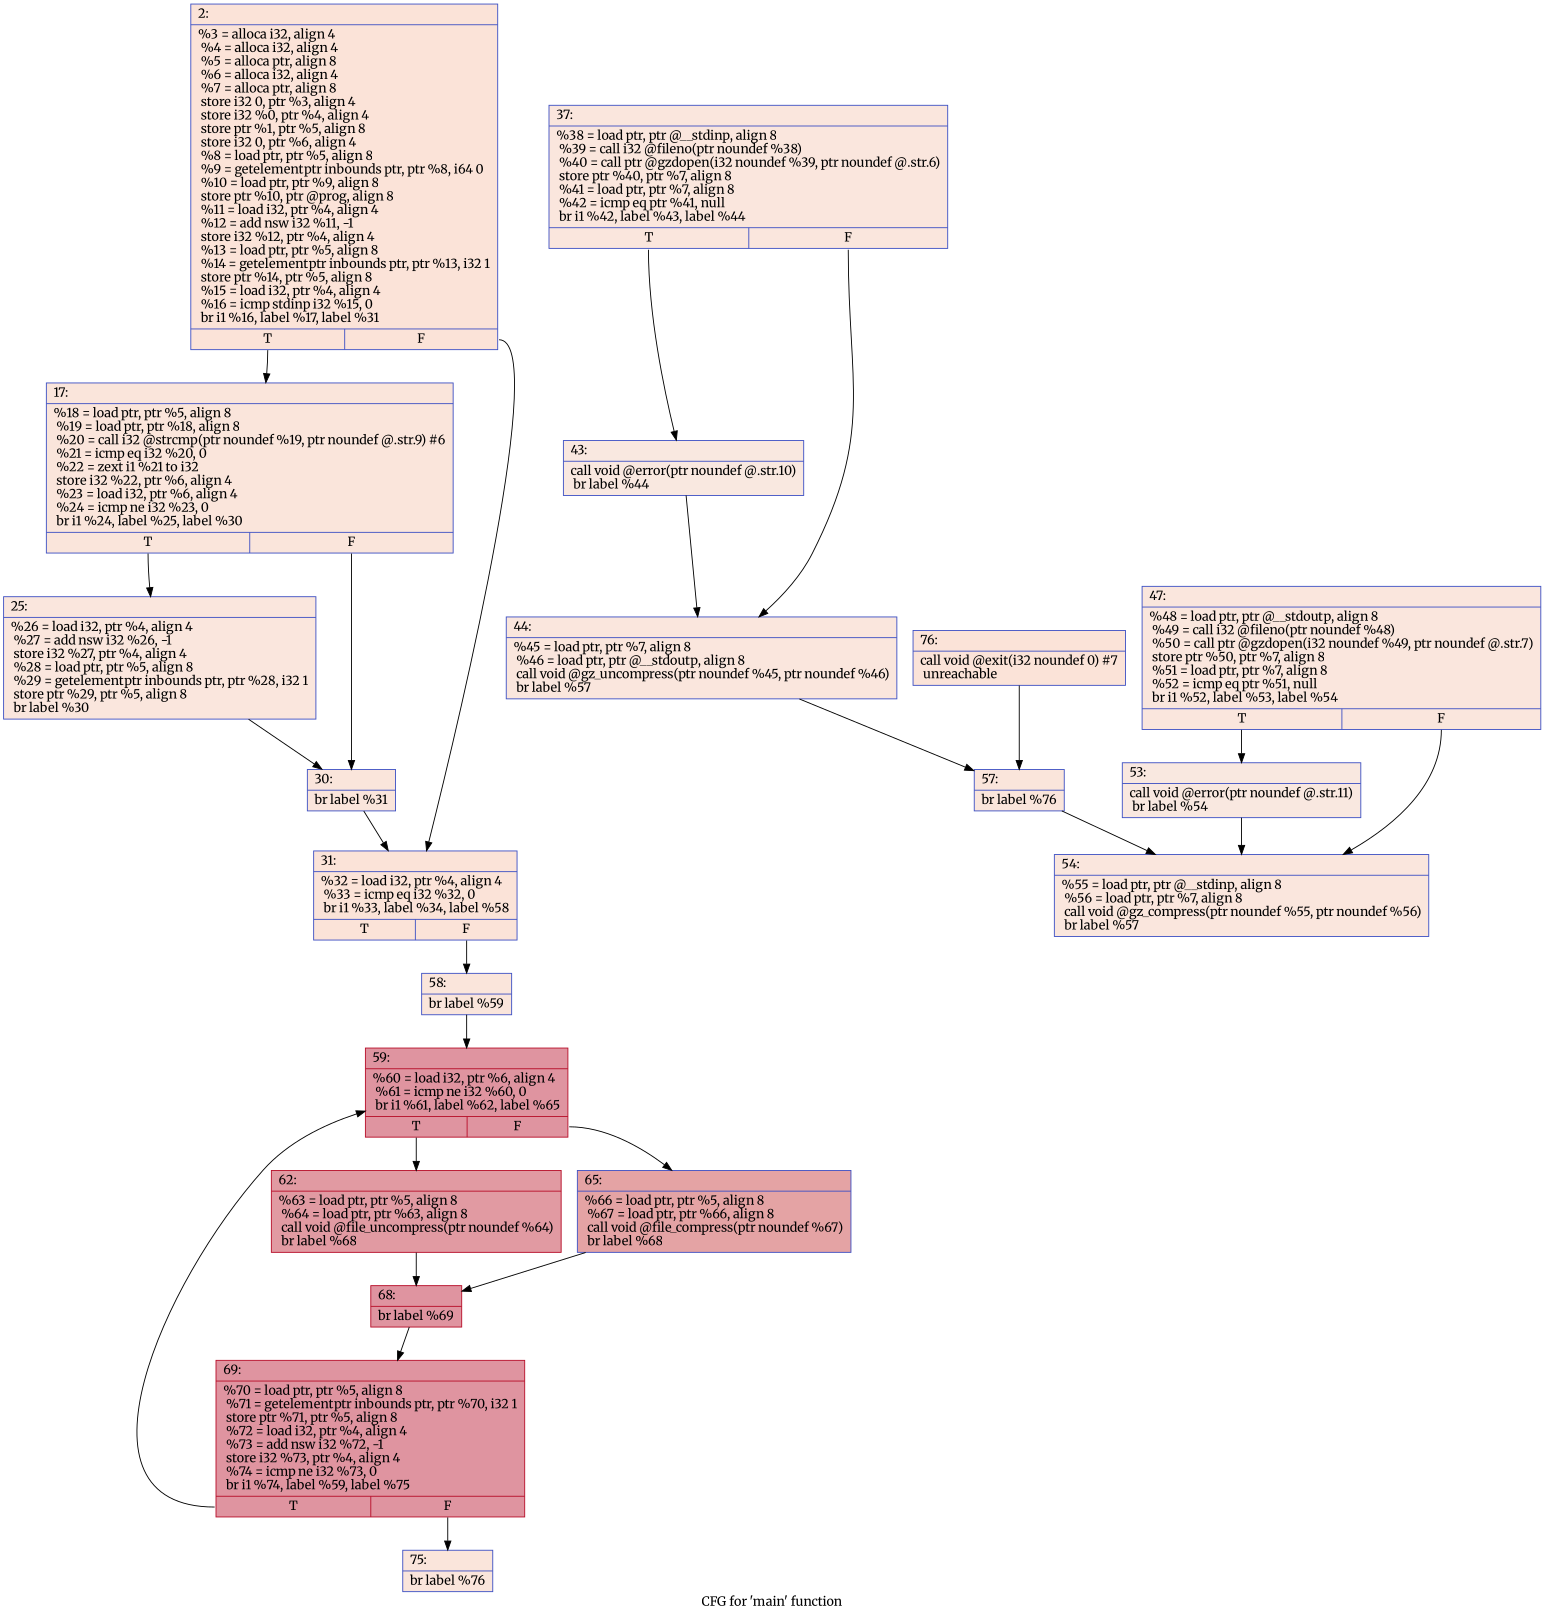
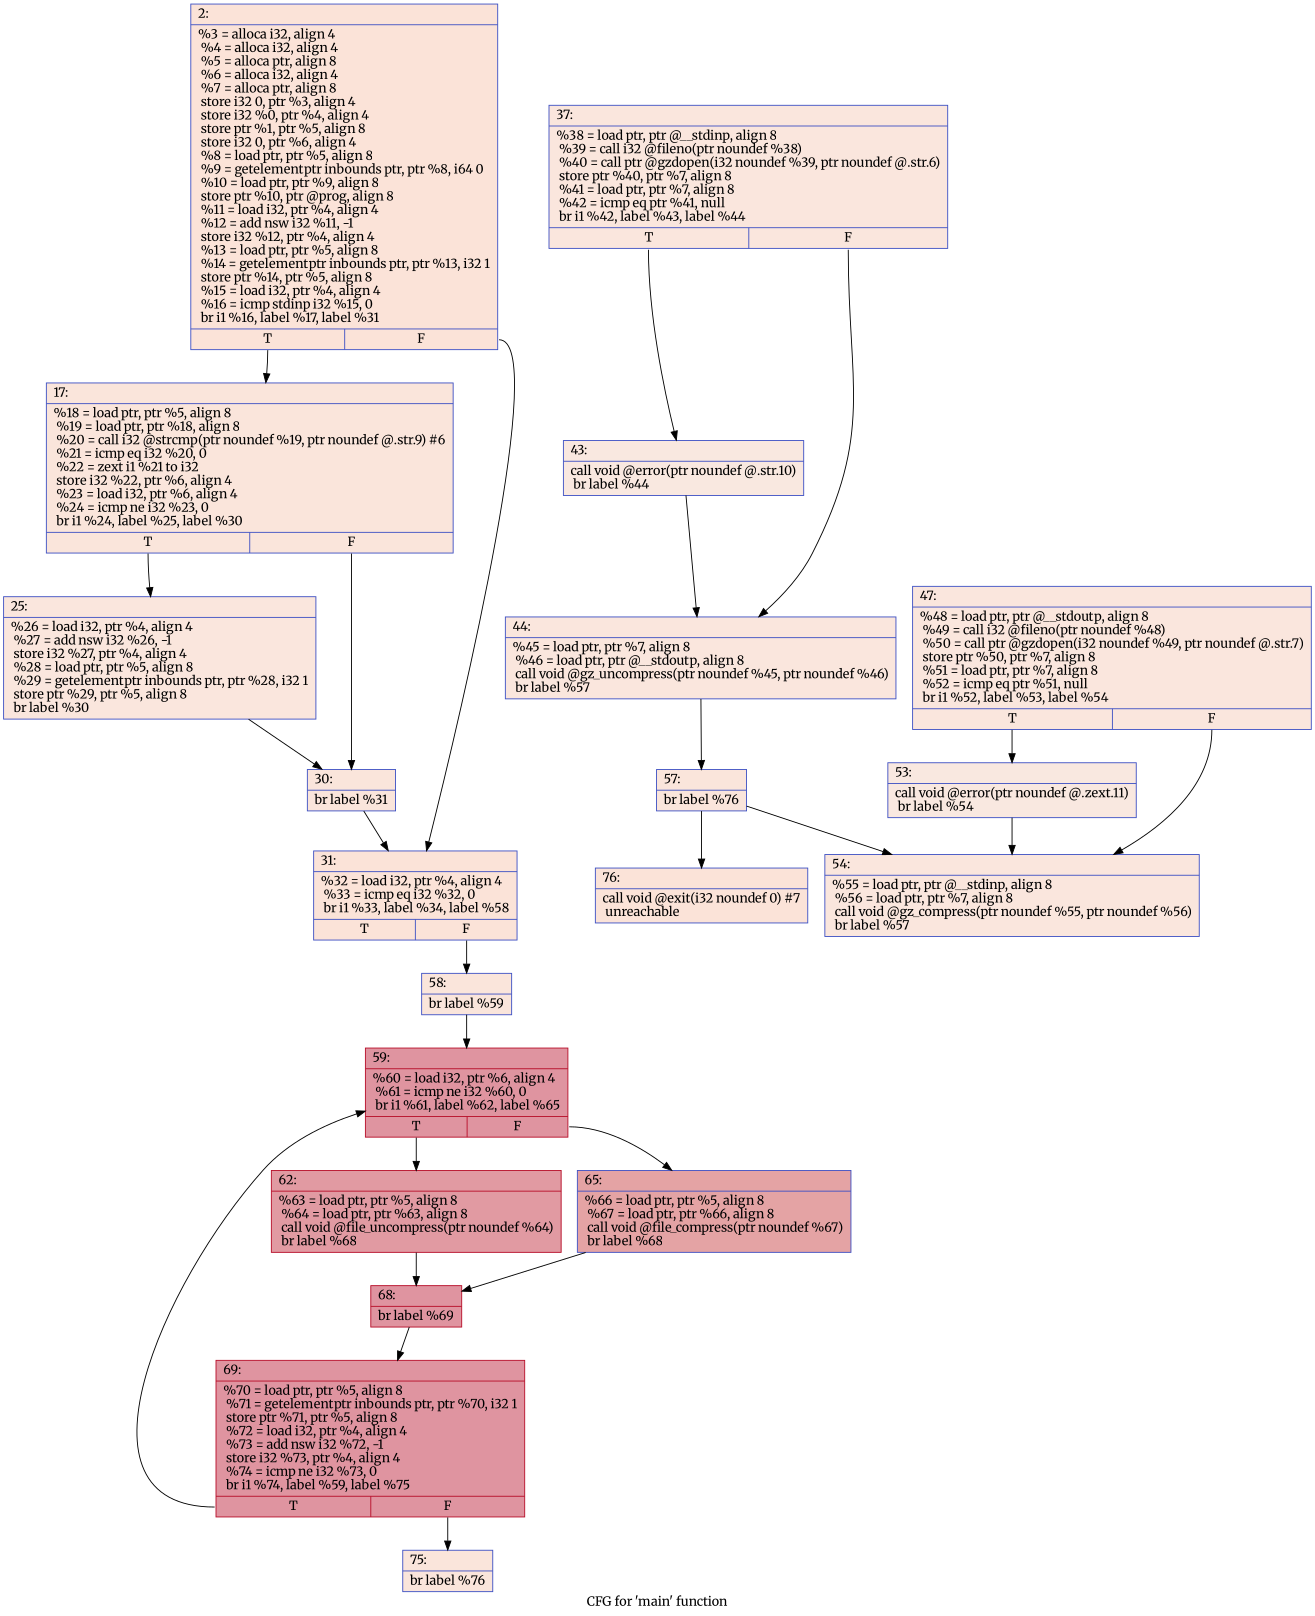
  digraph {
    fontname=Merriweather
    label="CFG for 'main' function"
    node [color="#3d50c3ff" fillcolor="#f4c5ad70" fontname=Merriweather shape=record style=filled]
    edge [fontname=Merriweather]
    n1 [fillcolor="#f6bfa670" label="{2:\l|  %3 = alloca i32, align 4\l  %4 = alloca i32, align 4\l  %5 = alloca ptr, align 8\l  %6 = alloca i32, align 4\l  %7 = alloca ptr, align 8\l  store i32 0, ptr %3, align 4\l  store i32 %0, ptr %4, align 4\l  store ptr %1, ptr %5, align 8\l  store i32 0, ptr %6, align 4\l  %8 = load ptr, ptr %5, align 8\l  %9 = getelementptr inbounds ptr, ptr %8, i64 0\l  %10 = load ptr, ptr %9, align 8\l  store ptr %10, ptr @prog, align 8\l  %11 = load i32, ptr %4, align 4\l  %12 = add nsw i32 %11, -1\l  store i32 %12, ptr %4, align 4\l  %13 = load ptr, ptr %5, align 8\l  %14 = getelementptr inbounds ptr, ptr %13, i32 1\l  store ptr %14, ptr %5, align 8\l  %15 = load i32, ptr %4, align 4\l  %16 = icmp stdinp i32 %15, 0\l  br i1 %16, label %17, label %31\l|{<s0>T|<s1>F}}"]
    n2 [label="{17:\l|  %18 = load ptr, ptr %5, align 8\l  %19 = load ptr, ptr %18, align 8\l  %20 = call i32 @strcmp(ptr noundef %19, ptr noundef @.str.9) #6\l  %21 = icmp eq i32 %20, 0\l  %22 = zext i1 %21 to i32\l  store i32 %22, ptr %6, align 4\l  %23 = load i32, ptr %6, align 4\l  %24 = icmp ne i32 %23, 0\l  br i1 %24, label %25, label %30\l|{<s0>T|<s1>F}}"]
    n3 [fillcolor="#f6bfa670" label="{31:\l|  %32 = load i32, ptr %4, align 4\l  %33 = icmp eq i32 %32, 0\l  br i1 %33, label %34, label %58\l|{<s0>T|<s1>F}}"]
    n4 [fillcolor="#f3c7b170" label="{25:\l|  %26 = load i32, ptr %4, align 4\l  %27 = add nsw i32 %26, -1\l  store i32 %27, ptr %4, align 4\l  %28 = load ptr, ptr %5, align 8\l  %29 = getelementptr inbounds ptr, ptr %28, i32 1\l  store ptr %29, ptr %5, align 8\l  br label %30\l}"]
    n5 [label="{30:\l|  br label %31\l}"]
    n6 [label="{58:\l|  br label %59\l}"]
    n7 [color="#b70d28ff" fillcolor="#b70d2870" label="{59:\l|  %60 = load i32, ptr %6, align 4\l  %61 = icmp ne i32 %60, 0\l  br i1 %61, label %62, label %65\l|{<s0>T|<s1>F}}"]
    n8 [fillcolor="#f3c7b170" label="{37:\l|  %38 = load ptr, ptr @__stdinp, align 8\l  %39 = call i32 @fileno(ptr noundef %38)\l  %40 = call ptr @gzdopen(i32 noundef %39, ptr noundef @.str.6)\l  store ptr %40, ptr %7, align 8\l  %41 = load ptr, ptr %7, align 8\l  %42 = icmp eq ptr %41, null\l  br i1 %42, label %43, label %44\l|{<s0>T|<s1>F}}"]
    n9 [fillcolor="#f1ccb870" label="{43:\l|  call void @error(ptr noundef @.str.10)\l  br label %44\l}"]
    n10 [fillcolor="#f3c7b170" label="{44:\l|  %45 = load ptr, ptr %7, align 8\l  %46 = load ptr, ptr @__stdoutp, align 8\l  call void @gz_uncompress(ptr noundef %45, ptr noundef %46)\l  br label %57\l}"]
    n11 [fillcolor="#f3c7b170" label="{47:\l|  %48 = load ptr, ptr @__stdoutp, align 8\l  %49 = call i32 @fileno(ptr noundef %48)\l  %50 = call ptr @gzdopen(i32 noundef %49, ptr noundef @.str.7)\l  store ptr %50, ptr %7, align 8\l  %51 = load ptr, ptr %7, align 8\l  %52 = icmp eq ptr %51, null\l  br i1 %52, label %53, label %54\l|{<s0>T|<s1>F}}"]
-   n12 [fillcolor="#f1ccb870" label="{53:\l|  call void @error(ptr noundef @.str.11)\l  br label %54\l}"]
+   n12 [fillcolor="#f1ccb870" label="{53:\l|  call void @error(ptr noundef @.zext.11)\l  br label %54\l}"]
    n13 [fillcolor="#f3c7b170" label="{54:\l|  %55 = load ptr, ptr @__stdinp, align 8\l  %56 = load ptr, ptr %7, align 8\l  call void @gz_compress(ptr noundef %55, ptr noundef %56)\l  br label %57\l}"]
    n14 [color="#b70d28ff" fillcolor="#bb1b2c70" label="{62:\l|  %63 = load ptr, ptr %5, align 8\l  %64 = load ptr, ptr %63, align 8\l  call void @file_uncompress(ptr noundef %64)\l  br label %68\l}"]
    n15 [fillcolor="#c32e3170" label="{65:\l|  %66 = load ptr, ptr %5, align 8\l  %67 = load ptr, ptr %66, align 8\l  call void @file_compress(ptr noundef %67)\l  br label %68\l}"]
    n16 [label="{57:\l|  br label %76\l}"]
    n17 [fillcolor="#f6bfa670" label="{76:\l|  call void @exit(i32 noundef 0) #7\l  unreachable\l}"]
    n18 [color="#b70d28ff" fillcolor="#b70d2870" label="{68:\l|  br label %69\l}"]
    n19 [color="#b70d28ff" fillcolor="#b70d2870" label="{69:\l|  %70 = load ptr, ptr %5, align 8\l  %71 = getelementptr inbounds ptr, ptr %70, i32 1\l  store ptr %71, ptr %5, align 8\l  %72 = load i32, ptr %4, align 4\l  %73 = add nsw i32 %72, -1\l  store i32 %73, ptr %4, align 4\l  %74 = icmp ne i32 %73, 0\l  br i1 %74, label %59, label %75\l|{<s0>T|<s1>F}}"]
    n20 [label="{75:\l|  br label %76\l}"]
    n1 -> n2 [tailport=s0]
    n1 -> n3 [tailport=s1]
    n2 -> n4 [tailport=s0]
    n2 -> n5 [tailport=s1]
    n3 -> n6 [tailport=s1]
    n4 -> n5
    n5 -> n3
    n6 -> n7
    n7 -> n14 [tailport=s0]
    n7 -> n15 [tailport=s1]
    n8 -> n9 [tailport=s0]
    n8 -> n10 [tailport=s1]
    n9 -> n10
    n10 -> n16
    n11 -> n12 [tailport=s0]
    n11 -> n13 [tailport=s1]
    n12 -> n13
    n14 -> n18
    n15 -> n18
    n16 -> n13
-   n17 -> n16
+   n16 -> n17
    n18 -> n19
    n19 -> n7 [tailport=s0]
    n19 -> n20 [tailport=s1]
  }
